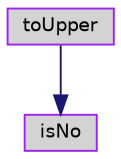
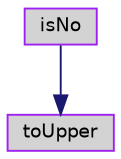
  digraph {
    rankdir=TB
    node [color=purple fillcolor=lightgrey fontname=Helvetica fontsize=10 shape=record style=filled]
    n1 [fontcolor=black height=0.2 label=isNo width=0.4]
    n2 [height=0.2 label=toUpper width=0.4]
-   n2 -> n1 [color=midnightblue fontname=Helvetica fontsize=10 labelfontname=Helvetica labelfontsize=10 style=solid arrowhead=normal]
+   n1 -> n2 [color=midnightblue fontname=Helvetica fontsize=10 labelfontname=Helvetica labelfontsize=10 style=solid arrowhead=normal]
  }
